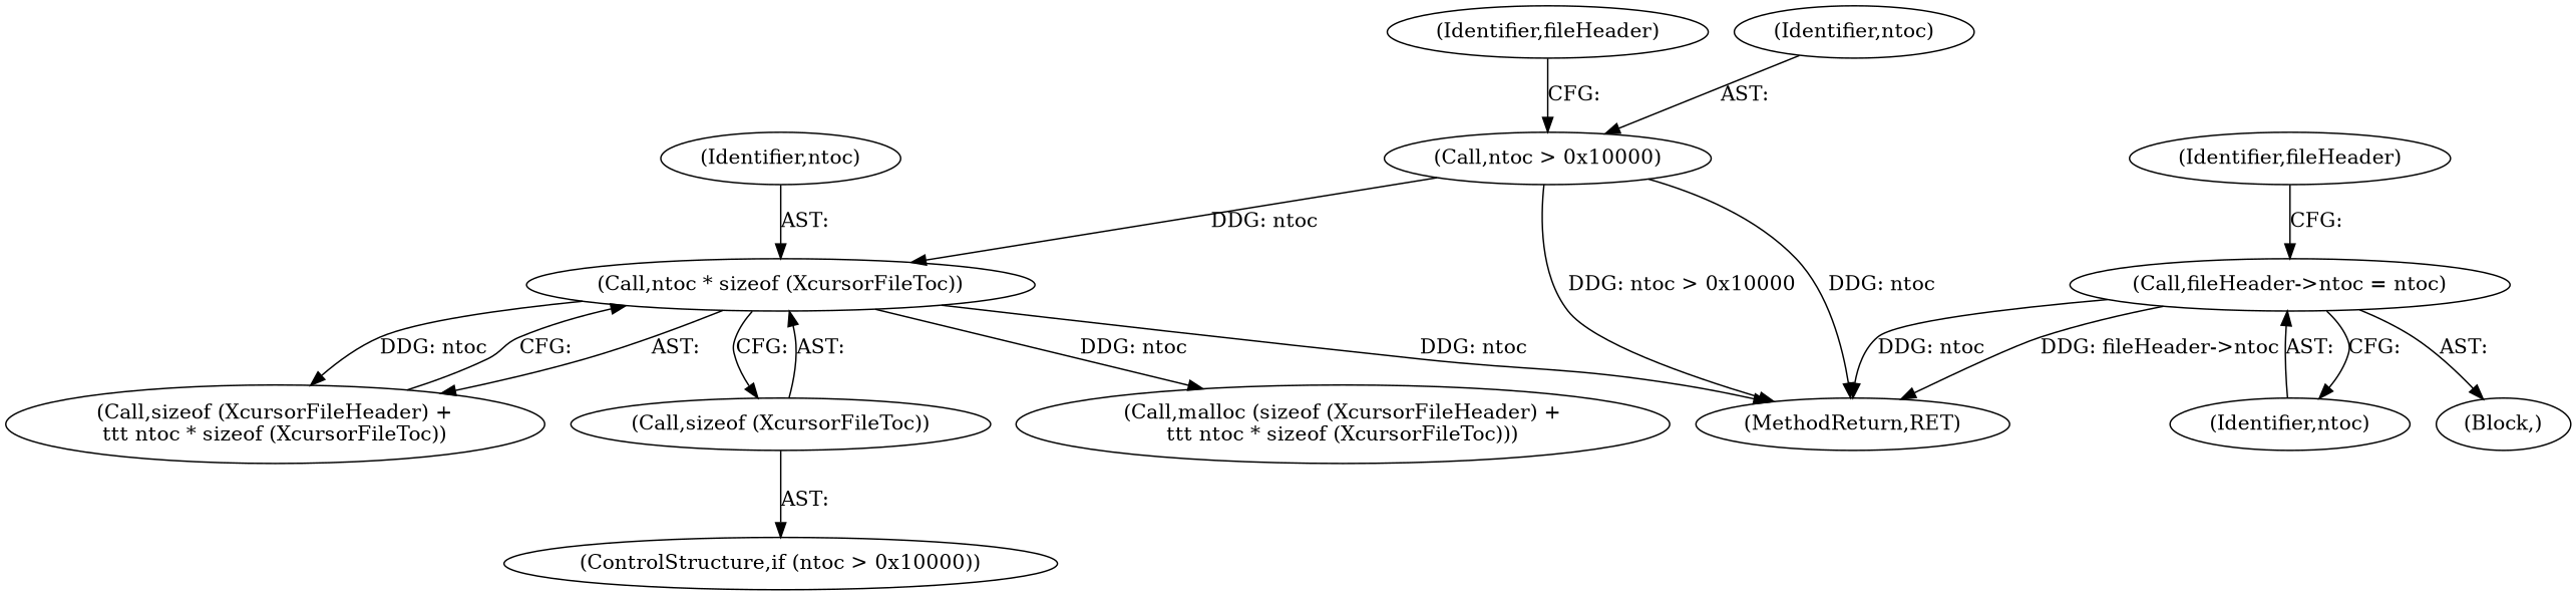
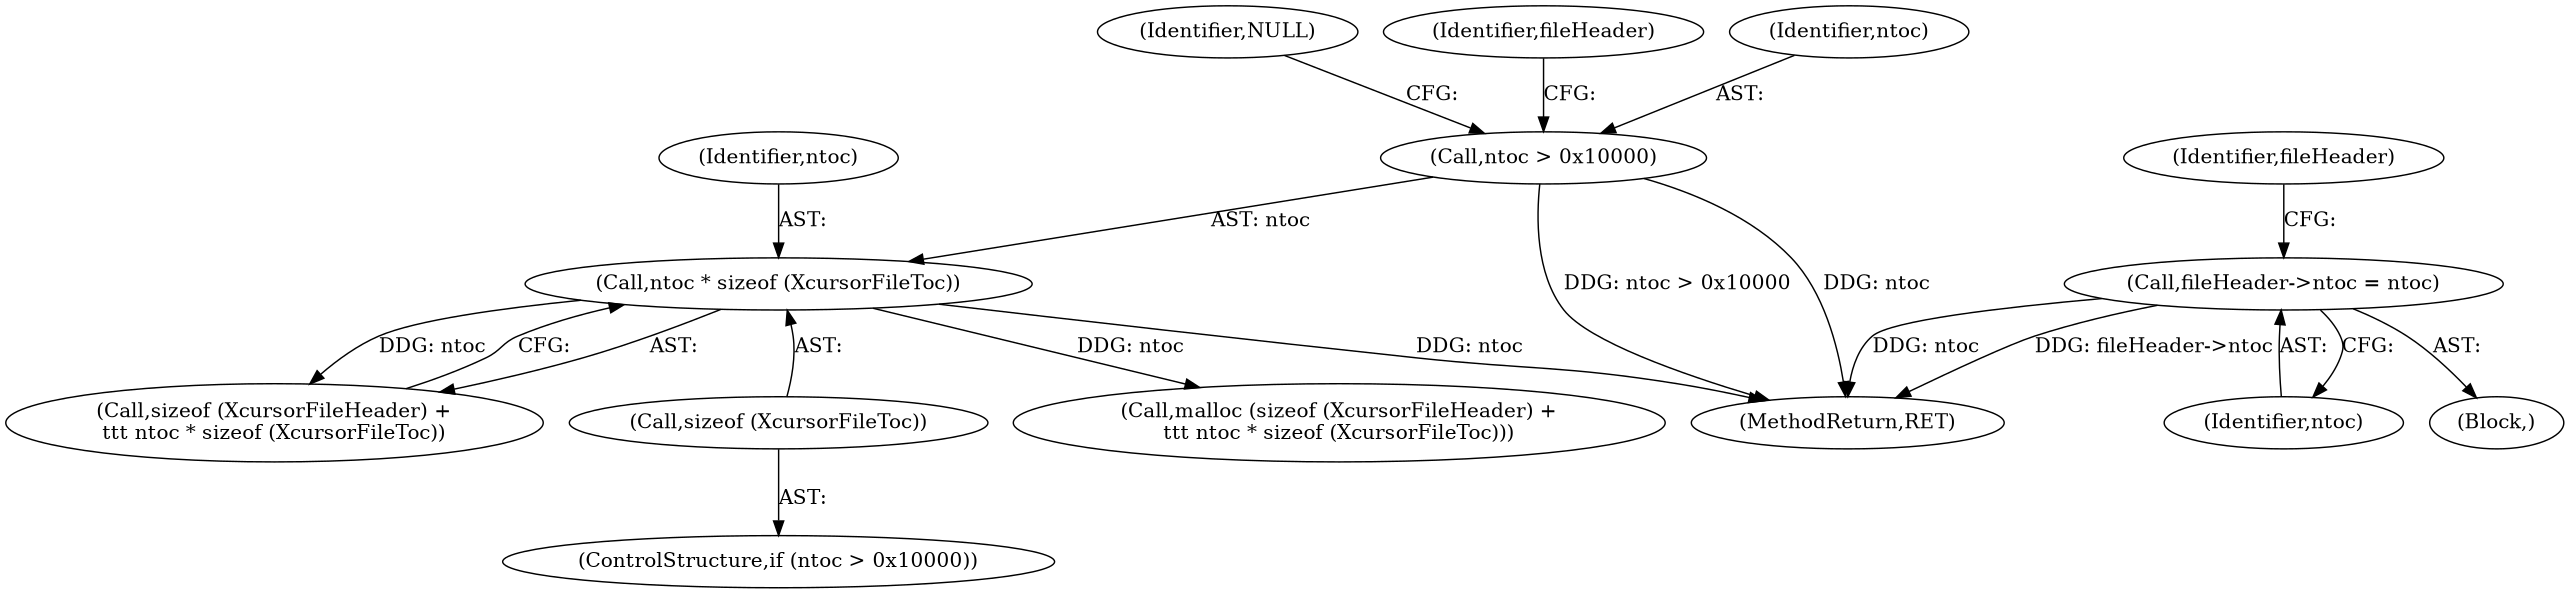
  digraph {
    n1 [label="(Call,fileHeader->ntoc = ntoc)"]
    n2 [label="(Block,)"]
    n3 [label="(Identifier,ntoc)"]
    n4 [label="(MethodReturn,RET)"]
    n5 [label="(Call,ntoc * sizeof (XcursorFileToc))"]
    n6 [label="(Call,sizeof (XcursorFileHeader) +\n\t\t\t ntoc * sizeof (XcursorFileToc))"]
    n7 [label="(Call,malloc (sizeof (XcursorFileHeader) +\n\t\t\t ntoc * sizeof (XcursorFileToc)))"]
    n8 [label="(Call,sizeof (XcursorFileToc))"]
    n9 [label="(ControlStructure,if (ntoc > 0x10000))"]
    n10 [label="(Call,ntoc > 0x10000)"]
    n11 [label="(Identifier,fileHeader)"]
+   n12 [label="(Identifier,NULL)"]
    n13 [label="(Identifier,fileHeader)"]
    n14 [label="(Identifier,ntoc)"]
    n15 [label="(Identifier,ntoc)"]
    n1 -> n2 [label="AST: "]
    n1 -> n3 [label="CFG: "]
    n1 -> n4 [label="DDG: fileHeader->ntoc"]
    n1 -> n4 [label="DDG: ntoc"]
    n3 -> n1 [label="AST: "]
    n5 -> n4 [label="DDG: ntoc"]
    n5 -> n6 [label="AST: "]
    n5 -> n6 [label="DDG: ntoc"]
    n5 -> n7 [label="DDG: ntoc"]
-   n5 -> n8 [label="CFG: "]
    n6 -> n5 [label="CFG: "]
    n8 -> n5 [label="AST: "]
    n8 -> n9 [label="AST: "]
    n10 -> n4 [label="DDG: ntoc > 0x10000"]
    n10 -> n4 [label="DDG: ntoc"]
-   n10 -> n5 [label="DDG: ntoc"]
+   n10 -> n5 [label="AST: ntoc"]
    n11 -> n1 [label="CFG: "]
+   n12 -> n10 [label="CFG: "]
    n13 -> n10 [label="CFG: "]
    n14 -> n10 [label="AST: "]
    n15 -> n5 [label="AST: "]
  }
